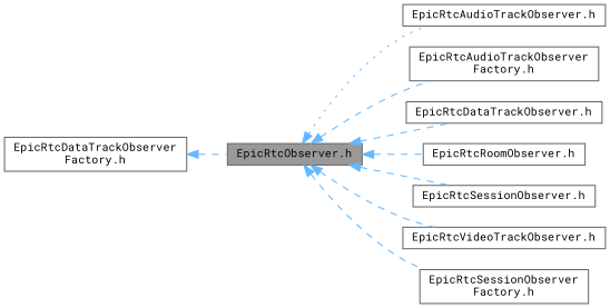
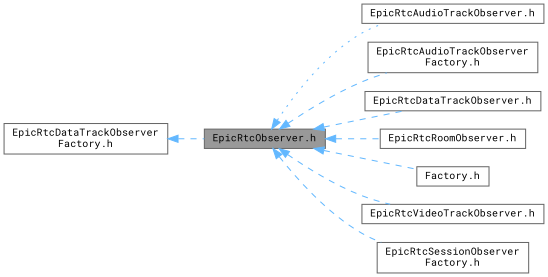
  digraph {
    fontname="Roboto Mono"
    rankdir=LR
    node [color=grey40 fillcolor=white fontname="Roboto Mono" fontsize=10 shape=box style=filled]
    edge [color=steelblue1 dir=back fontname="Roboto Mono" fontsize=10 labelfontname=Helvetica labelfontsize=10 style=dashed]
    n1 [color=gray40 fillcolor=grey60 fontcolor=black height=0.2 label="EpicRtcObserver.h" width=0.4]
    n2 [height=0.2 label="EpicRtcAudioTrackObserver.h" width=0.4]
    n3 [height=0.2 label="EpicRtcAudioTrackObserver\lFactory.h" width=0.4]
    n4 [height=0.2 label="EpicRtcDataTrackObserver.h" width=0.4]
    n5 [height=0.2 label="EpicRtcRoomObserver.h" width=0.4]
-   n6 [height=0.2 label="EpicRtcSessionObserver.h" width=0.4]
+   n6 [height=0.2 label="Factory.h" width=0.4]
    n7 [height=0.2 label="EpicRtcVideoTrackObserver.h" width=0.4]
    n8 [height=0.2 label="EpicRtcSessionObserver\lFactory.h" width=0.4]
    n9 [height=0.2 label="EpicRtcDataTrackObserver\lFactory.h" width=0.4]
    n1 -> n2 [style=dotted]
    n1 -> n3
    n1 -> n4
    n1 -> n5
    n1 -> n6
    n1 -> n7
    n1 -> n8
    n9 -> n1
  }
